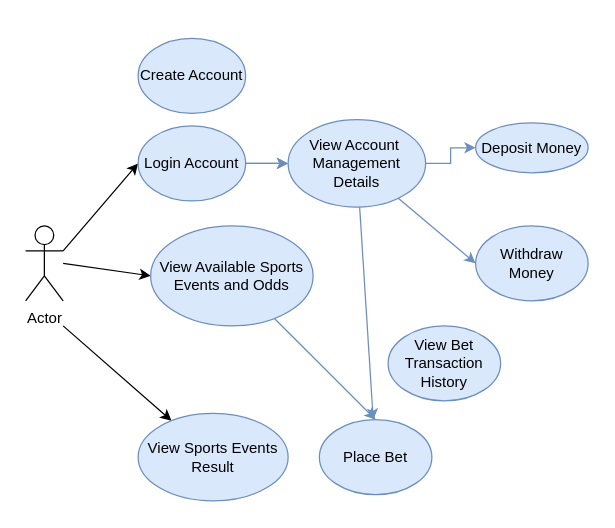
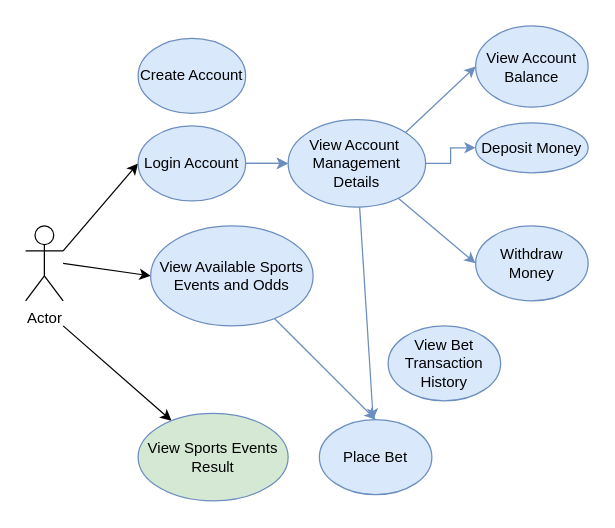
  <mxCell id="0" />
  <mxCell id="1" parent="0" />
  <mxCell id="2" style="rounded=0;orthogonalLoop=1;jettySize=auto;html=1;exitX=1;exitY=0.333;exitDx=0;exitDy=0;exitPerimeter=0;entryX=0;entryY=0.5;entryDx=0;entryDy=0;endArrow=classic;endFill=1;startArrow=none;startFill=0;" parent="1" source="4" target="7" edge="1"><mxGeometry relative="1" as="geometry" /></mxCell>
  <mxCell id="3" style="rounded=0;orthogonalLoop=1;jettySize=auto;html=1;" parent="1" target="22" edge="1"><mxGeometry relative="1" as="geometry"><mxPoint x="50" y="260" as="sourcePoint" /></mxGeometry></mxCell>
  <mxCell id="4" value="Actor" style="shape=umlActor;verticalLabelPosition=bottom;verticalAlign=top;html=1;outlineConnect=0;" parent="1" vertex="1"><mxGeometry x="20" y="180" width="30" height="60" as="geometry" /></mxCell>
  <mxCell id="5" value="Create Account" style="ellipse;whiteSpace=wrap;html=1;fillColor=#dae8fc;strokeColor=#6c8ebf;" parent="1" vertex="1"><mxGeometry x="110" y="30" width="86" height="60" as="geometry" /></mxCell>
  <mxCell id="6" value="" style="edgeStyle=orthogonalEdgeStyle;rounded=0;orthogonalLoop=1;jettySize=auto;html=1;fillColor=#dae8fc;strokeColor=#6c8ebf;" parent="1" source="7" target="12" edge="1"><mxGeometry relative="1" as="geometry" /></mxCell>
  <mxCell id="7" value="Login Account" style="ellipse;whiteSpace=wrap;html=1;fillColor=#dae8fc;strokeColor=#6c8ebf;" parent="1" vertex="1"><mxGeometry x="110" y="100" width="86" height="60" as="geometry" /></mxCell>
  <mxCell id="8" style="edgeStyle=orthogonalEdgeStyle;rounded=0;orthogonalLoop=1;jettySize=auto;html=1;entryX=0;entryY=0.5;entryDx=0;entryDy=0;fillColor=#dae8fc;strokeColor=#6c8ebf;" parent="1" source="12" target="14" edge="1"><mxGeometry relative="1" as="geometry" /></mxCell>
  <mxCell id="9" style="rounded=0;orthogonalLoop=1;jettySize=auto;html=1;entryX=0;entryY=0.5;entryDx=0;entryDy=0;fillColor=#dae8fc;strokeColor=#6c8ebf;" parent="1" source="12" target="15" edge="1"><mxGeometry relative="1" as="geometry" /></mxCell>
+ <mxCell id="10" style="rounded=0;orthogonalLoop=1;jettySize=auto;html=1;exitX=1;exitY=0;exitDx=0;exitDy=0;entryX=0;entryY=0.5;entryDx=0;entryDy=0;fillColor=#dae8fc;strokeColor=#6c8ebf;" parent="1" source="12" target="16" edge="1"><mxGeometry relative="1" as="geometry" /></mxCell>
  <mxCell id="11" style="rounded=0;orthogonalLoop=1;jettySize=auto;html=1;fillColor=#dae8fc;strokeColor=#6c8ebf;" parent="1" source="12" target="20" edge="1"><mxGeometry relative="1" as="geometry" /></mxCell>
  <mxCell id="12" value="View Account&amp;nbsp; Management Details" style="ellipse;whiteSpace=wrap;html=1;fillColor=#dae8fc;strokeColor=#6c8ebf;" parent="1" vertex="1"><mxGeometry x="230" y="95" width="110" height="70" as="geometry" /></mxCell>
  <mxCell id="13" style="rounded=0;orthogonalLoop=1;jettySize=auto;html=1;exitX=1;exitY=0.333;exitDx=0;exitDy=0;exitPerimeter=0;endArrow=classic;endFill=1;startArrow=none;startFill=0;fillColor=#dae8fc;strokeColor=#6c8ebf;" parent="1" target="12" edge="1"><mxGeometry relative="1" as="geometry"><mxPoint x="196" y="130" as="sourcePoint" /><mxPoint x="256" y="60" as="targetPoint" /></mxGeometry></mxCell>
  <mxCell id="14" value="Deposit Money" style="ellipse;whiteSpace=wrap;html=1;fillColor=#dae8fc;strokeColor=#6c8ebf;" parent="1" vertex="1"><mxGeometry x="380" y="97.5" width="90" height="40" as="geometry" /></mxCell>
  <mxCell id="15" value="Withdraw Money" style="ellipse;whiteSpace=wrap;html=1;fillColor=#dae8fc;strokeColor=#6c8ebf;" parent="1" vertex="1"><mxGeometry x="380" y="180" width="90" height="60" as="geometry" /></mxCell>
+ <mxCell id="16" value="View Account Balance" style="ellipse;whiteSpace=wrap;html=1;fillColor=#dae8fc;strokeColor=#6c8ebf;" parent="1" vertex="1"><mxGeometry x="380" y="20" width="90" height="65" as="geometry" /></mxCell>
  <mxCell id="17" style="rounded=0;orthogonalLoop=1;jettySize=auto;html=1;endArrow=classic;endFill=1;startArrow=none;startFill=0;entryX=0;entryY=0.5;entryDx=0;entryDy=0;" parent="1" target="19" edge="1"><mxGeometry relative="1" as="geometry"><mxPoint x="50" y="210" as="sourcePoint" /><mxPoint x="110" y="200" as="targetPoint" /></mxGeometry></mxCell>
  <mxCell id="18" style="rounded=0;orthogonalLoop=1;jettySize=auto;html=1;entryX=0.5;entryY=0;entryDx=0;entryDy=0;fillColor=#dae8fc;strokeColor=#6c8ebf;" parent="1" source="19" target="20" edge="1"><mxGeometry relative="1" as="geometry" /></mxCell>
  <mxCell id="19" value="View Available Sports Events and Odds" style="ellipse;whiteSpace=wrap;html=1;fillColor=#dae8fc;strokeColor=#6c8ebf;" parent="1" vertex="1"><mxGeometry x="120" y="180" width="130" height="80" as="geometry" /></mxCell>
  <mxCell id="20" value="Place Bet" style="ellipse;whiteSpace=wrap;html=1;fillColor=#dae8fc;strokeColor=#6c8ebf;" parent="1" vertex="1"><mxGeometry x="255" y="335" width="90" height="60" as="geometry" /></mxCell>
  <mxCell id="21" value="View Bet Transaction History" style="ellipse;whiteSpace=wrap;html=1;fillColor=#dae8fc;strokeColor=#6c8ebf;" parent="1" vertex="1"><mxGeometry x="310" y="260" width="90" height="60" as="geometry" /></mxCell>
- <mxCell id="22" value="View Sports Events Result" style="ellipse;whiteSpace=wrap;html=1;fillColor=#dae8fc;strokeColor=#6c8ebf;" parent="1" vertex="1"><mxGeometry x="110" y="330" width="120" height="70" as="geometry" /></mxCell>
+ <mxCell id="22" value="View Sports Events Result" style="ellipse;whiteSpace=wrap;html=1;fillColor=#d5e8d4;strokeColor=#6c8ebf;" parent="1" vertex="1"><mxGeometry x="110" y="330" width="120" height="70" as="geometry" /></mxCell>
